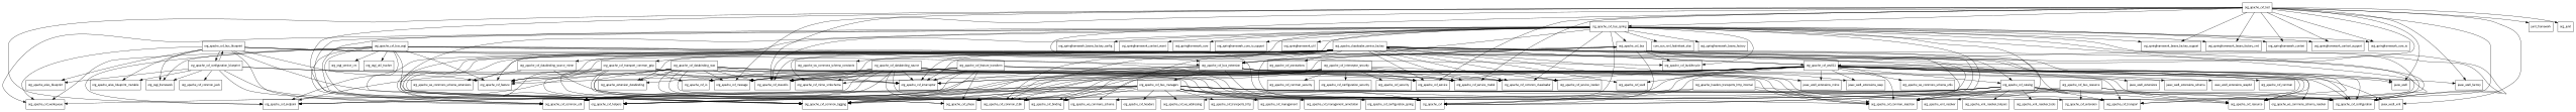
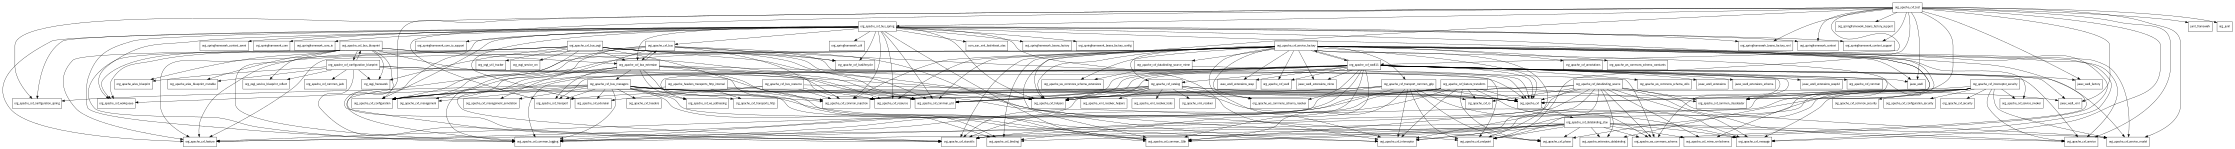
  digraph {
    fontname="IBM Plex Sans"
    node [fontname="IBM Plex Sans" fontsize=10.0 shape=box]
    edge [fontname="IBM Plex Sans"]
    org_apache_cxf_bus
    org_apache_cxf
    org_apache_cxf_bus_extension
    org_apache_cxf_buslifecycle
    org_apache_cxf_common_injection
    org_apache_cxf_configuration
    org_apache_cxf_feature
    org_apache_cxf_interceptor
    org_apache_cxf_management
    org_apache_cxf_management_annotation
    org_apache_cxf_common_logging
    org_apache_cxf_common_util
    org_apache_cxf_resource
    org_apache_cxf_binding
    org_apache_cxf_bus_managers
    org_apache_cxf_common_i18n
    org_apache_cxf_staxutils
    org_apache_cxf_transport
    org_apache_cxf_workqueue
    org_apache_cxf_helpers
    org_apache_cxf_configuration_spring
    org_apache_cxf_endpoint
    org_apache_cxf_extension
    org_apache_cxf_headers
    org_apache_cxf_phase
    org_apache_cxf_ws_addressing
    org_apache_cxf_transports_http
    org_apache_cxf_bus_blueprint
    org_apache_aries_blueprint
    org_apache_aries_blueprint_mutable
    org_apache_cxf_configuration_blueprint
    org_osgi_framework
+   org_osgi_service_blueprint_reflect
    org_apache_cxf_common_jaxb
    org_apache_cxf_bus_osgi
    org_osgi_service_cm
    org_osgi_util_tracker
    org_apache_cxf_bus_resource
    org_apache_cxf_bus_spring
    com_sun_xml_fastinfoset_stax
    org_apache_cxf_common_classloader
    org_springframework_beans_factory
    org_springframework_beans_factory_config
    org_springframework_beans_factory_support
    org_springframework_beans_factory_xml
    org_springframework_context
    org_springframework_context_event
    org_springframework_context_support
    org_springframework_core
    org_springframework_core_io
    org_springframework_core_io_support
    org_springframework_util
    org_apache_cxf_catalog
    javax_wsdl_xml
    org_apache_ws_commons_schema
    org_apache_ws_commons_schema_resolver
    org_apache_xml_resolver
    org_apache_xml_resolver_helpers
    org_apache_xml_resolver_tools
    org_apache_cxf_databinding_source
    n61 [label=org_apache_cxf_mime_xmlschema]
    n62 [label=org_apache_extension_databinding]
    org_apache_cxf_io
    org_apache_cxf_message
    org_apache_cxf_service
    org_apache_cxf_service_model
    org_apache_cxf_databinding_source_mime
    org_apache_ws_commons_schema_extensions
    org_apache_cxf_databinding_stax
    org_apache_cxf_feature_transform
    org_apache_cxf_interceptor_security
    org_apache_cxf_common_security
    org_apache_cxf_configuration_security
    org_apache_cxf_security
    org_apache_cxf_service_invoker
-   org_apache_cxf_service_factory [label=org_apache_classloader_service_factory]
+   org_apache_cxf_service_factory
    javax_wsdl
    javax_wsdl_extensions_soap
    org_apache_cxf_annotations
    org_apache_cxf_transport_common_gzip
    org_apache_cxf_wsdl
    org_apache_cxf_wsdl11
    org_apache_ws_commons_schema_constants
    javax_wsdl_extensions_mime
    org_apache_ws_commons_schema_utils
    javax_wsdl_factory
    javax_wsdl_extensions
    javax_wsdl_extensions_schema
    javax_wsdl_extensions_soap12
    org_apache_cxf_common
    org_apache_cxf_test
    junit_framework
    org_junit
    n94 [label=org_apache_headers_transports_http_internal]
    org_apache_cxf_bus -> org_apache_cxf
    org_apache_cxf_bus -> org_apache_cxf_bus_extension
    org_apache_cxf_bus -> org_apache_cxf_buslifecycle
    org_apache_cxf_bus -> org_apache_cxf_common_injection
    org_apache_cxf_bus -> org_apache_cxf_configuration
    org_apache_cxf_bus -> org_apache_cxf_feature
    org_apache_cxf_bus -> org_apache_cxf_interceptor
    org_apache_cxf_bus -> org_apache_cxf_management
    org_apache_cxf_bus -> org_apache_cxf_management_annotation
    org_apache_cxf_bus_extension -> org_apache_cxf_bus
    org_apache_cxf_bus_extension -> org_apache_cxf
    org_apache_cxf_bus_extension -> org_apache_cxf_common_injection
    org_apache_cxf_bus_extension -> org_apache_cxf_configuration
    org_apache_cxf_bus_extension -> org_apache_cxf_common_logging
    org_apache_cxf_bus_extension -> org_apache_cxf_common_util
    org_apache_cxf_bus_extension -> org_apache_cxf_resource
    org_apache_cxf_bus_extension -> org_apache_cxf_binding
    org_apache_cxf_bus_extension -> org_apache_cxf_bus_managers
    org_apache_cxf_bus_extension -> org_apache_cxf_common_i18n
    org_apache_cxf_bus_extension -> org_apache_cxf_staxutils
    org_apache_cxf_bus_extension -> org_apache_cxf_transport
    org_apache_cxf_bus_managers -> org_apache_cxf
    org_apache_cxf_bus_managers -> org_apache_cxf_common_injection
    org_apache_cxf_bus_managers -> org_apache_cxf_configuration
    org_apache_cxf_bus_managers -> org_apache_cxf_management
    org_apache_cxf_bus_managers -> org_apache_cxf_management_annotation
    org_apache_cxf_bus_managers -> org_apache_cxf_common_logging
    org_apache_cxf_bus_managers -> org_apache_cxf_common_util
    org_apache_cxf_bus_managers -> org_apache_cxf_binding
    org_apache_cxf_bus_managers -> org_apache_cxf_common_i18n
    org_apache_cxf_bus_managers -> org_apache_cxf_transport
    org_apache_cxf_bus_managers -> org_apache_cxf_workqueue
    org_apache_cxf_bus_managers -> org_apache_cxf_helpers
    org_apache_cxf_bus_managers -> org_apache_cxf_configuration_spring
    org_apache_cxf_bus_managers -> org_apache_cxf_endpoint
    org_apache_cxf_bus_managers -> org_apache_cxf_extension
    org_apache_cxf_bus_managers -> org_apache_cxf_headers
    org_apache_cxf_bus_managers -> org_apache_cxf_phase
    org_apache_cxf_bus_managers -> org_apache_cxf_ws_addressing
    org_apache_cxf_bus_managers -> org_apache_cxf_transports_http
    org_apache_cxf_bus_blueprint -> org_apache_cxf_bus_extension
    org_apache_cxf_bus_blueprint -> org_apache_cxf_configuration
    org_apache_cxf_bus_blueprint -> org_apache_cxf_feature
    org_apache_cxf_bus_blueprint -> org_apache_cxf_common_logging
    org_apache_cxf_bus_blueprint -> org_apache_cxf_common_util
    org_apache_cxf_bus_blueprint -> org_apache_cxf_resource
    org_apache_cxf_bus_blueprint -> org_apache_cxf_workqueue
    org_apache_cxf_bus_blueprint -> org_apache_aries_blueprint
    org_apache_cxf_bus_blueprint -> org_apache_aries_blueprint_mutable
    org_apache_cxf_bus_blueprint -> org_apache_cxf_configuration_blueprint
    org_apache_cxf_bus_blueprint -> org_osgi_framework
+   org_apache_cxf_bus_blueprint -> org_osgi_service_blueprint_reflect
    org_apache_cxf_configuration_blueprint -> org_apache_cxf_interceptor
    org_apache_cxf_configuration_blueprint -> org_apache_cxf_common_util
    org_apache_cxf_configuration_blueprint -> org_apache_cxf_staxutils
    org_apache_cxf_configuration_blueprint -> org_apache_cxf_helpers
    org_apache_cxf_configuration_blueprint -> org_apache_cxf_bus_blueprint
    org_apache_cxf_configuration_blueprint -> org_apache_aries_blueprint
    org_apache_cxf_configuration_blueprint -> org_apache_aries_blueprint_mutable
    org_apache_cxf_configuration_blueprint -> org_osgi_framework
+   org_apache_cxf_configuration_blueprint -> org_osgi_service_blueprint_reflect
    org_apache_cxf_configuration_blueprint -> org_apache_cxf_common_jaxb
    org_apache_cxf_bus_osgi -> org_apache_cxf
    org_apache_cxf_bus_osgi -> org_apache_cxf_bus_extension
    org_apache_cxf_bus_osgi -> org_apache_cxf_buslifecycle
    org_apache_cxf_bus_osgi -> org_apache_cxf_configuration
    org_apache_cxf_bus_osgi -> org_apache_cxf_feature
    org_apache_cxf_bus_osgi -> org_apache_cxf_common_logging
    org_apache_cxf_bus_osgi -> org_apache_cxf_common_util
    org_apache_cxf_bus_osgi -> org_apache_cxf_common_i18n
    org_apache_cxf_bus_osgi -> org_apache_cxf_workqueue
    org_apache_cxf_bus_osgi -> org_apache_cxf_helpers
    org_apache_cxf_bus_osgi -> org_apache_cxf_endpoint
    org_apache_cxf_bus_osgi -> org_osgi_framework
    org_apache_cxf_bus_osgi -> org_osgi_service_cm
    org_apache_cxf_bus_osgi -> org_osgi_util_tracker
    org_apache_cxf_bus_resource -> org_apache_cxf
    org_apache_cxf_bus_resource -> org_apache_cxf_common_injection
    org_apache_cxf_bus_resource -> org_apache_cxf_configuration
    org_apache_cxf_bus_resource -> org_apache_cxf_resource
    org_apache_cxf_bus_resource -> org_apache_cxf_extension
    org_apache_cxf_bus_spring -> org_apache_cxf_bus
    org_apache_cxf_bus_spring -> org_apache_cxf
    org_apache_cxf_bus_spring -> org_apache_cxf_bus_extension
    org_apache_cxf_bus_spring -> org_apache_cxf_buslifecycle
    org_apache_cxf_bus_spring -> org_apache_cxf_common_injection
    org_apache_cxf_bus_spring -> org_apache_cxf_configuration
    org_apache_cxf_bus_spring -> org_apache_cxf_feature
    org_apache_cxf_bus_spring -> org_apache_cxf_interceptor
    org_apache_cxf_bus_spring -> org_apache_cxf_common_logging
    org_apache_cxf_bus_spring -> org_apache_cxf_common_util
    org_apache_cxf_bus_spring -> org_apache_cxf_resource
    org_apache_cxf_bus_spring -> org_apache_cxf_common_i18n
    org_apache_cxf_bus_spring -> org_apache_cxf_staxutils
    org_apache_cxf_bus_spring -> org_apache_cxf_workqueue
    org_apache_cxf_bus_spring -> org_apache_cxf_helpers
    org_apache_cxf_bus_spring -> org_apache_cxf_configuration_spring
    org_apache_cxf_bus_spring -> org_apache_cxf_extension
    org_apache_cxf_bus_spring -> com_sun_xml_fastinfoset_stax
    org_apache_cxf_bus_spring -> org_apache_cxf_common_classloader
    org_apache_cxf_bus_spring -> org_springframework_beans_factory
    org_apache_cxf_bus_spring -> org_springframework_beans_factory_config
-   org_apache_cxf_bus_spring -> org_springframework_beans_factory_support
    org_apache_cxf_bus_spring -> org_springframework_beans_factory_xml
    org_apache_cxf_bus_spring -> org_springframework_context
    org_apache_cxf_bus_spring -> org_springframework_context_event
    org_apache_cxf_bus_spring -> org_springframework_context_support
    org_apache_cxf_bus_spring -> org_springframework_core
    org_apache_cxf_bus_spring -> org_springframework_core_io
    org_apache_cxf_bus_spring -> org_springframework_core_io_support
    org_apache_cxf_bus_spring -> org_springframework_util
    org_apache_cxf_catalog -> org_apache_cxf
    org_apache_cxf_catalog -> org_apache_cxf_common_injection
    org_apache_cxf_catalog -> org_apache_cxf_common_logging
    org_apache_cxf_catalog -> org_apache_cxf_common_util
    org_apache_cxf_catalog -> org_apache_cxf_resource
    org_apache_cxf_catalog -> org_apache_cxf_transport
    org_apache_cxf_catalog -> org_apache_cxf_helpers
    org_apache_cxf_catalog -> javax_wsdl_xml
    org_apache_cxf_catalog -> org_apache_ws_commons_schema
    org_apache_cxf_catalog -> org_apache_ws_commons_schema_resolver
    org_apache_cxf_catalog -> org_apache_xml_resolver
    org_apache_cxf_catalog -> org_apache_xml_resolver_helpers
    org_apache_cxf_catalog -> org_apache_xml_resolver_tools
    org_apache_cxf_databinding_source -> org_apache_cxf
    org_apache_cxf_databinding_source -> org_apache_cxf_interceptor
    org_apache_cxf_databinding_source -> org_apache_cxf_common_util
    org_apache_cxf_databinding_source -> org_apache_cxf_common_i18n
    org_apache_cxf_databinding_source -> org_apache_cxf_staxutils
    org_apache_cxf_databinding_source -> org_apache_cxf_helpers
    org_apache_cxf_databinding_source -> org_apache_cxf_endpoint
    org_apache_cxf_databinding_source -> org_apache_cxf_common_classloader
    org_apache_cxf_databinding_source -> org_apache_ws_commons_schema
    org_apache_cxf_databinding_source -> n61
    org_apache_cxf_databinding_source -> n62
    org_apache_cxf_databinding_source -> org_apache_cxf_io
    org_apache_cxf_databinding_source -> org_apache_cxf_message
    org_apache_cxf_databinding_source -> org_apache_cxf_service
    org_apache_cxf_databinding_source -> org_apache_cxf_service_model
    org_apache_cxf_databinding_source_mime -> org_apache_ws_commons_schema
    org_apache_cxf_databinding_source_mime -> org_apache_ws_commons_schema_extensions
-   org_apache_cxf_databinding_stax -> org_apache_cxf
+   org_apache_cxf -> org_apache_cxf_databinding_stax
    org_apache_cxf_databinding_stax -> org_apache_cxf_feature
    org_apache_cxf_databinding_stax -> org_apache_cxf_interceptor
    org_apache_cxf_databinding_stax -> org_apache_cxf_common_logging
    org_apache_cxf_databinding_stax -> org_apache_cxf_binding
    org_apache_cxf_databinding_stax -> org_apache_cxf_common_i18n
    org_apache_cxf_databinding_stax -> org_apache_cxf_staxutils
    org_apache_cxf_databinding_stax -> org_apache_cxf_endpoint
    org_apache_cxf_databinding_stax -> org_apache_cxf_phase
    org_apache_cxf_databinding_stax -> org_apache_ws_commons_schema
    org_apache_cxf_databinding_stax -> n61
    org_apache_cxf_databinding_stax -> n62
    org_apache_cxf_databinding_stax -> org_apache_cxf_message
    org_apache_cxf_databinding_stax -> org_apache_cxf_service
    org_apache_cxf_databinding_stax -> org_apache_cxf_service_model
    org_apache_cxf_feature_transform -> org_apache_cxf
    org_apache_cxf_feature_transform -> org_apache_cxf_common_injection
    org_apache_cxf_feature_transform -> org_apache_cxf_feature
    org_apache_cxf_feature_transform -> org_apache_cxf_interceptor
    org_apache_cxf_feature_transform -> org_apache_cxf_common_logging
    org_apache_cxf_feature_transform -> org_apache_cxf_staxutils
    org_apache_cxf_feature_transform -> org_apache_cxf_helpers
    org_apache_cxf_feature_transform -> org_apache_cxf_phase
    org_apache_cxf_feature_transform -> org_apache_cxf_common_classloader
    org_apache_cxf_feature_transform -> org_apache_cxf_io
    org_apache_cxf_feature_transform -> org_apache_cxf_message
    org_apache_cxf_interceptor_security -> org_apache_cxf_interceptor
    org_apache_cxf_interceptor_security -> org_apache_cxf_common_logging
    org_apache_cxf_interceptor_security -> org_apache_cxf_common_util
    org_apache_cxf_interceptor_security -> org_apache_cxf_common_i18n
    org_apache_cxf_interceptor_security -> org_apache_cxf_staxutils
    org_apache_cxf_interceptor_security -> org_apache_cxf_phase
    org_apache_cxf_interceptor_security -> org_apache_cxf_common_classloader
    org_apache_cxf_interceptor_security -> org_apache_cxf_message
    org_apache_cxf_interceptor_security -> org_apache_cxf_service
    org_apache_cxf_interceptor_security -> org_apache_cxf_service_model
    org_apache_cxf_interceptor_security -> org_apache_cxf_common_security
    org_apache_cxf_interceptor_security -> org_apache_cxf_configuration_security
    org_apache_cxf_interceptor_security -> org_apache_cxf_security
    org_apache_cxf_interceptor_security -> org_apache_cxf_service_invoker
    org_apache_cxf_service_factory -> org_apache_cxf
    org_apache_cxf_service_factory -> org_apache_cxf_common_injection
    org_apache_cxf_service_factory -> org_apache_cxf_configuration
    org_apache_cxf_service_factory -> org_apache_cxf_feature
    org_apache_cxf_service_factory -> org_apache_cxf_interceptor
    org_apache_cxf_service_factory -> org_apache_cxf_common_logging
    org_apache_cxf_service_factory -> org_apache_cxf_common_util
    org_apache_cxf_service_factory -> org_apache_cxf_resource
    org_apache_cxf_service_factory -> org_apache_cxf_binding
    org_apache_cxf_service_factory -> org_apache_cxf_common_i18n
    org_apache_cxf_service_factory -> org_apache_cxf_staxutils
    org_apache_cxf_service_factory -> org_apache_cxf_helpers
    org_apache_cxf_service_factory -> org_apache_cxf_endpoint
    org_apache_cxf_service_factory -> org_apache_cxf_common_classloader
    org_apache_cxf_service_factory -> org_apache_cxf_catalog
    org_apache_cxf_service_factory -> org_apache_ws_commons_schema
    org_apache_cxf_service_factory -> org_apache_ws_commons_schema_resolver
    org_apache_cxf_service_factory -> n61
    org_apache_cxf_service_factory -> n62
    org_apache_cxf_service_factory -> org_apache_cxf_message
    org_apache_cxf_service_factory -> org_apache_cxf_service
    org_apache_cxf_service_factory -> org_apache_cxf_service_model
    org_apache_cxf_service_factory -> org_apache_cxf_databinding_source_mime
    org_apache_cxf_service_factory -> org_apache_ws_commons_schema_extensions
    org_apache_cxf_service_factory -> org_apache_cxf_service_invoker
    org_apache_cxf_service_factory -> javax_wsdl
    org_apache_cxf_service_factory -> javax_wsdl_extensions_soap
    org_apache_cxf_service_factory -> org_apache_cxf_annotations
    org_apache_cxf_service_factory -> org_apache_cxf_transport_common_gzip
    org_apache_cxf_service_factory -> org_apache_cxf_wsdl
    org_apache_cxf_service_factory -> org_apache_cxf_wsdl11
    org_apache_cxf_service_factory -> org_apache_ws_commons_schema_constants
    org_apache_cxf_service_factory -> javax_wsdl_extensions_mime
    org_apache_cxf_transport_common_gzip -> org_apache_cxf
    org_apache_cxf_transport_common_gzip -> org_apache_cxf_common_injection
    org_apache_cxf_transport_common_gzip -> org_apache_cxf_feature
    org_apache_cxf_transport_common_gzip -> org_apache_cxf_interceptor
    org_apache_cxf_transport_common_gzip -> org_apache_cxf_common_logging
    org_apache_cxf_transport_common_gzip -> org_apache_cxf_common_i18n
    org_apache_cxf_transport_common_gzip -> org_apache_cxf_helpers
    org_apache_cxf_transport_common_gzip -> org_apache_cxf_endpoint
    org_apache_cxf_transport_common_gzip -> org_apache_cxf_phase
    org_apache_cxf_transport_common_gzip -> org_apache_cxf_io
    org_apache_cxf_transport_common_gzip -> org_apache_cxf_message
    org_apache_cxf_wsdl11 -> org_apache_cxf
    org_apache_cxf_wsdl11 -> org_apache_cxf_common_injection
    org_apache_cxf_wsdl11 -> org_apache_cxf_configuration
    org_apache_cxf_wsdl11 -> org_apache_cxf_common_logging
    org_apache_cxf_wsdl11 -> org_apache_cxf_common_util
    org_apache_cxf_wsdl11 -> org_apache_cxf_resource
    org_apache_cxf_wsdl11 -> org_apache_cxf_binding
    org_apache_cxf_wsdl11 -> org_apache_cxf_common_i18n
    org_apache_cxf_wsdl11 -> org_apache_cxf_staxutils
    org_apache_cxf_wsdl11 -> org_apache_cxf_transport
    org_apache_cxf_wsdl11 -> org_apache_cxf_helpers
    org_apache_cxf_wsdl11 -> org_apache_cxf_ws_addressing
    org_apache_cxf_wsdl11 -> org_apache_cxf_common_classloader
    org_apache_cxf_wsdl11 -> org_apache_cxf_catalog
    org_apache_cxf_wsdl11 -> javax_wsdl_xml
    org_apache_cxf_wsdl11 -> org_apache_ws_commons_schema
    org_apache_cxf_wsdl11 -> org_apache_ws_commons_schema_resolver
    org_apache_cxf_wsdl11 -> n61
    org_apache_cxf_wsdl11 -> org_apache_cxf_service
    org_apache_cxf_wsdl11 -> org_apache_cxf_service_model
    org_apache_cxf_wsdl11 -> org_apache_cxf_service_factory
    org_apache_cxf_wsdl11 -> javax_wsdl
    org_apache_cxf_wsdl11 -> javax_wsdl_extensions_soap
    org_apache_cxf_wsdl11 -> org_apache_cxf_wsdl
    org_apache_cxf_wsdl11 -> javax_wsdl_extensions_mime
    org_apache_cxf_wsdl11 -> org_apache_ws_commons_schema_utils
    org_apache_cxf_wsdl11 -> javax_wsdl_factory
    org_apache_cxf_wsdl11 -> javax_wsdl_extensions
    org_apache_cxf_wsdl11 -> javax_wsdl_extensions_schema
    org_apache_cxf_wsdl11 -> javax_wsdl_extensions_soap12
    org_apache_cxf_wsdl11 -> org_apache_cxf_common
    org_apache_cxf_test -> org_apache_cxf
    org_apache_cxf_test -> org_apache_cxf_staxutils
    org_apache_cxf_test -> org_apache_cxf_transport
    org_apache_cxf_test -> org_apache_cxf_helpers
    org_apache_cxf_test -> org_apache_cxf_endpoint
    org_apache_cxf_test -> org_apache_cxf_bus_spring
    org_apache_cxf_test -> org_springframework_beans_factory_support
    org_apache_cxf_test -> org_springframework_beans_factory_xml
    org_apache_cxf_test -> org_springframework_context
    org_apache_cxf_test -> org_springframework_context_support
-   org_apache_cxf_test -> org_springframework_core_io
+   org_apache_cxf_test -> org_apache_cxf_configuration_spring
    org_apache_cxf_test -> javax_wsdl_xml
    org_apache_cxf_test -> org_apache_cxf_message
    org_apache_cxf_test -> org_apache_cxf_service
    org_apache_cxf_test -> org_apache_cxf_service_model
    org_apache_cxf_test -> javax_wsdl
    org_apache_cxf_test -> org_apache_cxf_wsdl11
    org_apache_cxf_test -> javax_wsdl_factory
    org_apache_cxf_test -> junit_framework
    org_apache_cxf_test -> org_junit
    n94 -> org_apache_cxf
    n94 -> org_apache_cxf_common_injection
    n94 -> org_apache_cxf_configuration
    n94 -> org_apache_cxf_transports_http
  }
